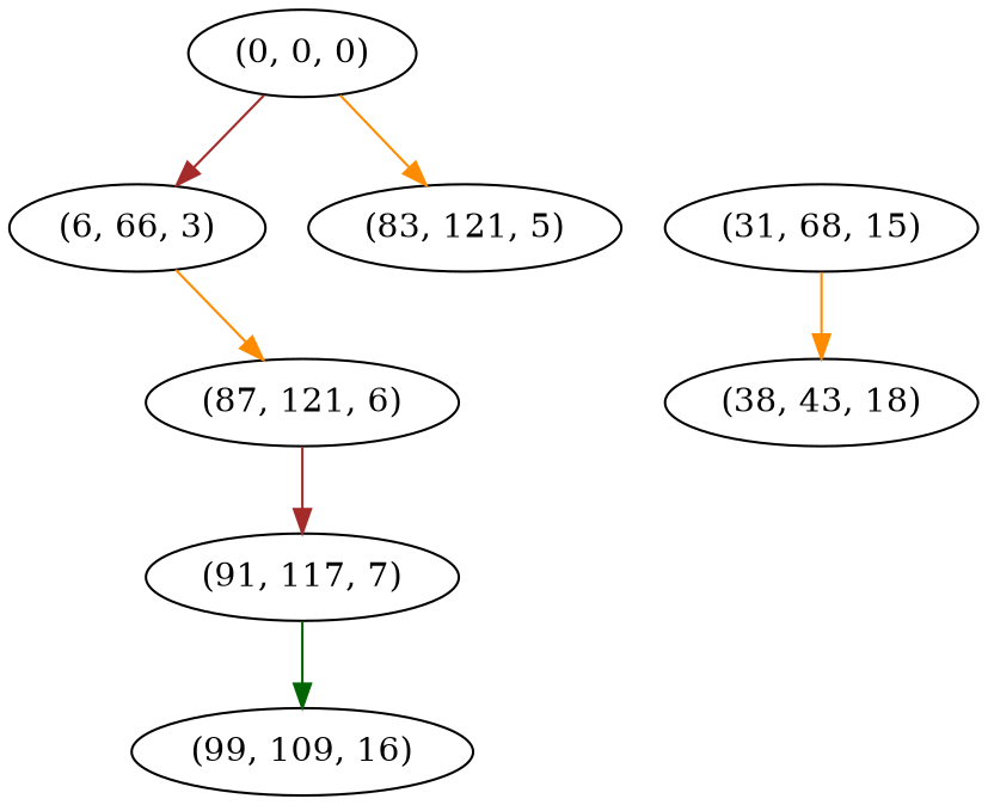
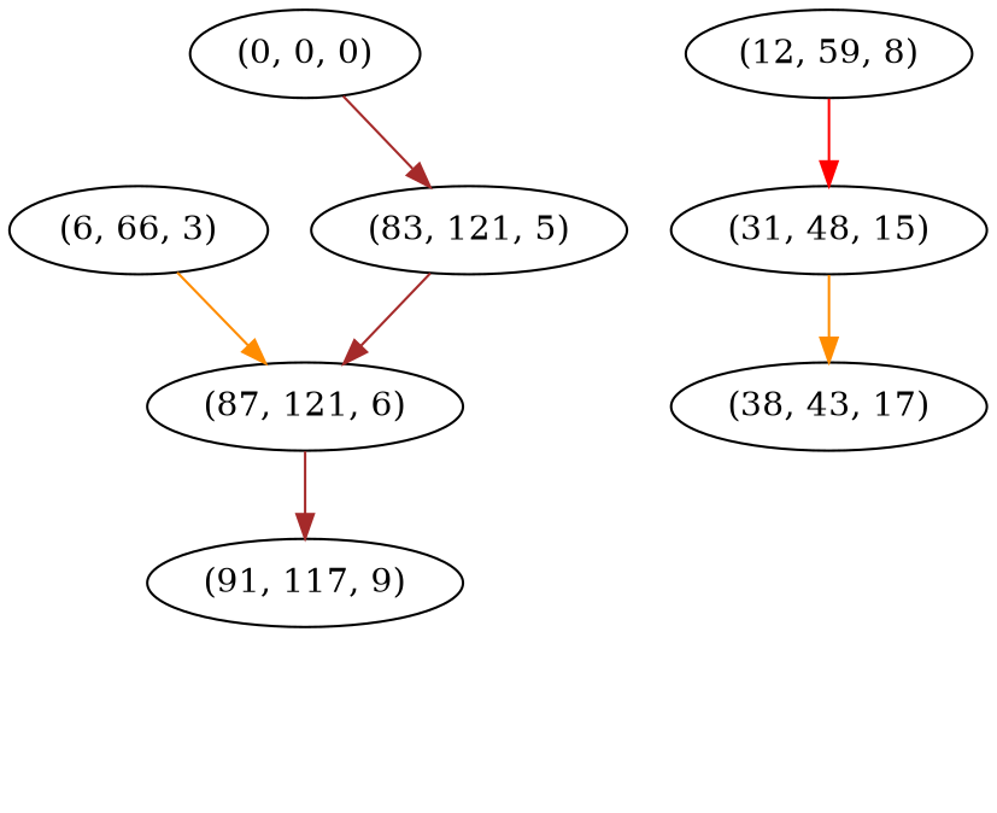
  digraph {
    edge [color=brown]
    "(0, 0, 0)"
    "(6, 66, 3)"
    n3 [label="(83, 121, 5)"]
    "(87, 121, 6)"
-   "(31, 48, 15)" [label="(31, 68, 15)"]
-   "(38, 43, 18)"
-   "(91, 117, 9)" [label="(91, 117, 7)"]
-   "(99, 109, 16)"
-   "(0, 0, 0)" -> "(6, 66, 3)"
-   "(0, 0, 0)" -> n3 [color=darkorange]
+   "(12, 59, 8)"
+   "(31, 48, 15)"
+   "(38, 43, 18)" [label="(38, 43, 17)"]
+   "(91, 117, 9)"
+   "(0, 0, 0)" -> n3
    "(6, 66, 3)" -> "(87, 121, 6)" [color=darkorange]
+   n3 -> "(87, 121, 6)"
    "(87, 121, 6)" -> "(91, 117, 9)"
+   "(12, 59, 8)" -> "(31, 48, 15)" [color=red]
    "(31, 48, 15)" -> "(38, 43, 18)" [color=darkorange]
-   "(91, 117, 9)" -> "(99, 109, 16)" [color=darkgreen]
  }
